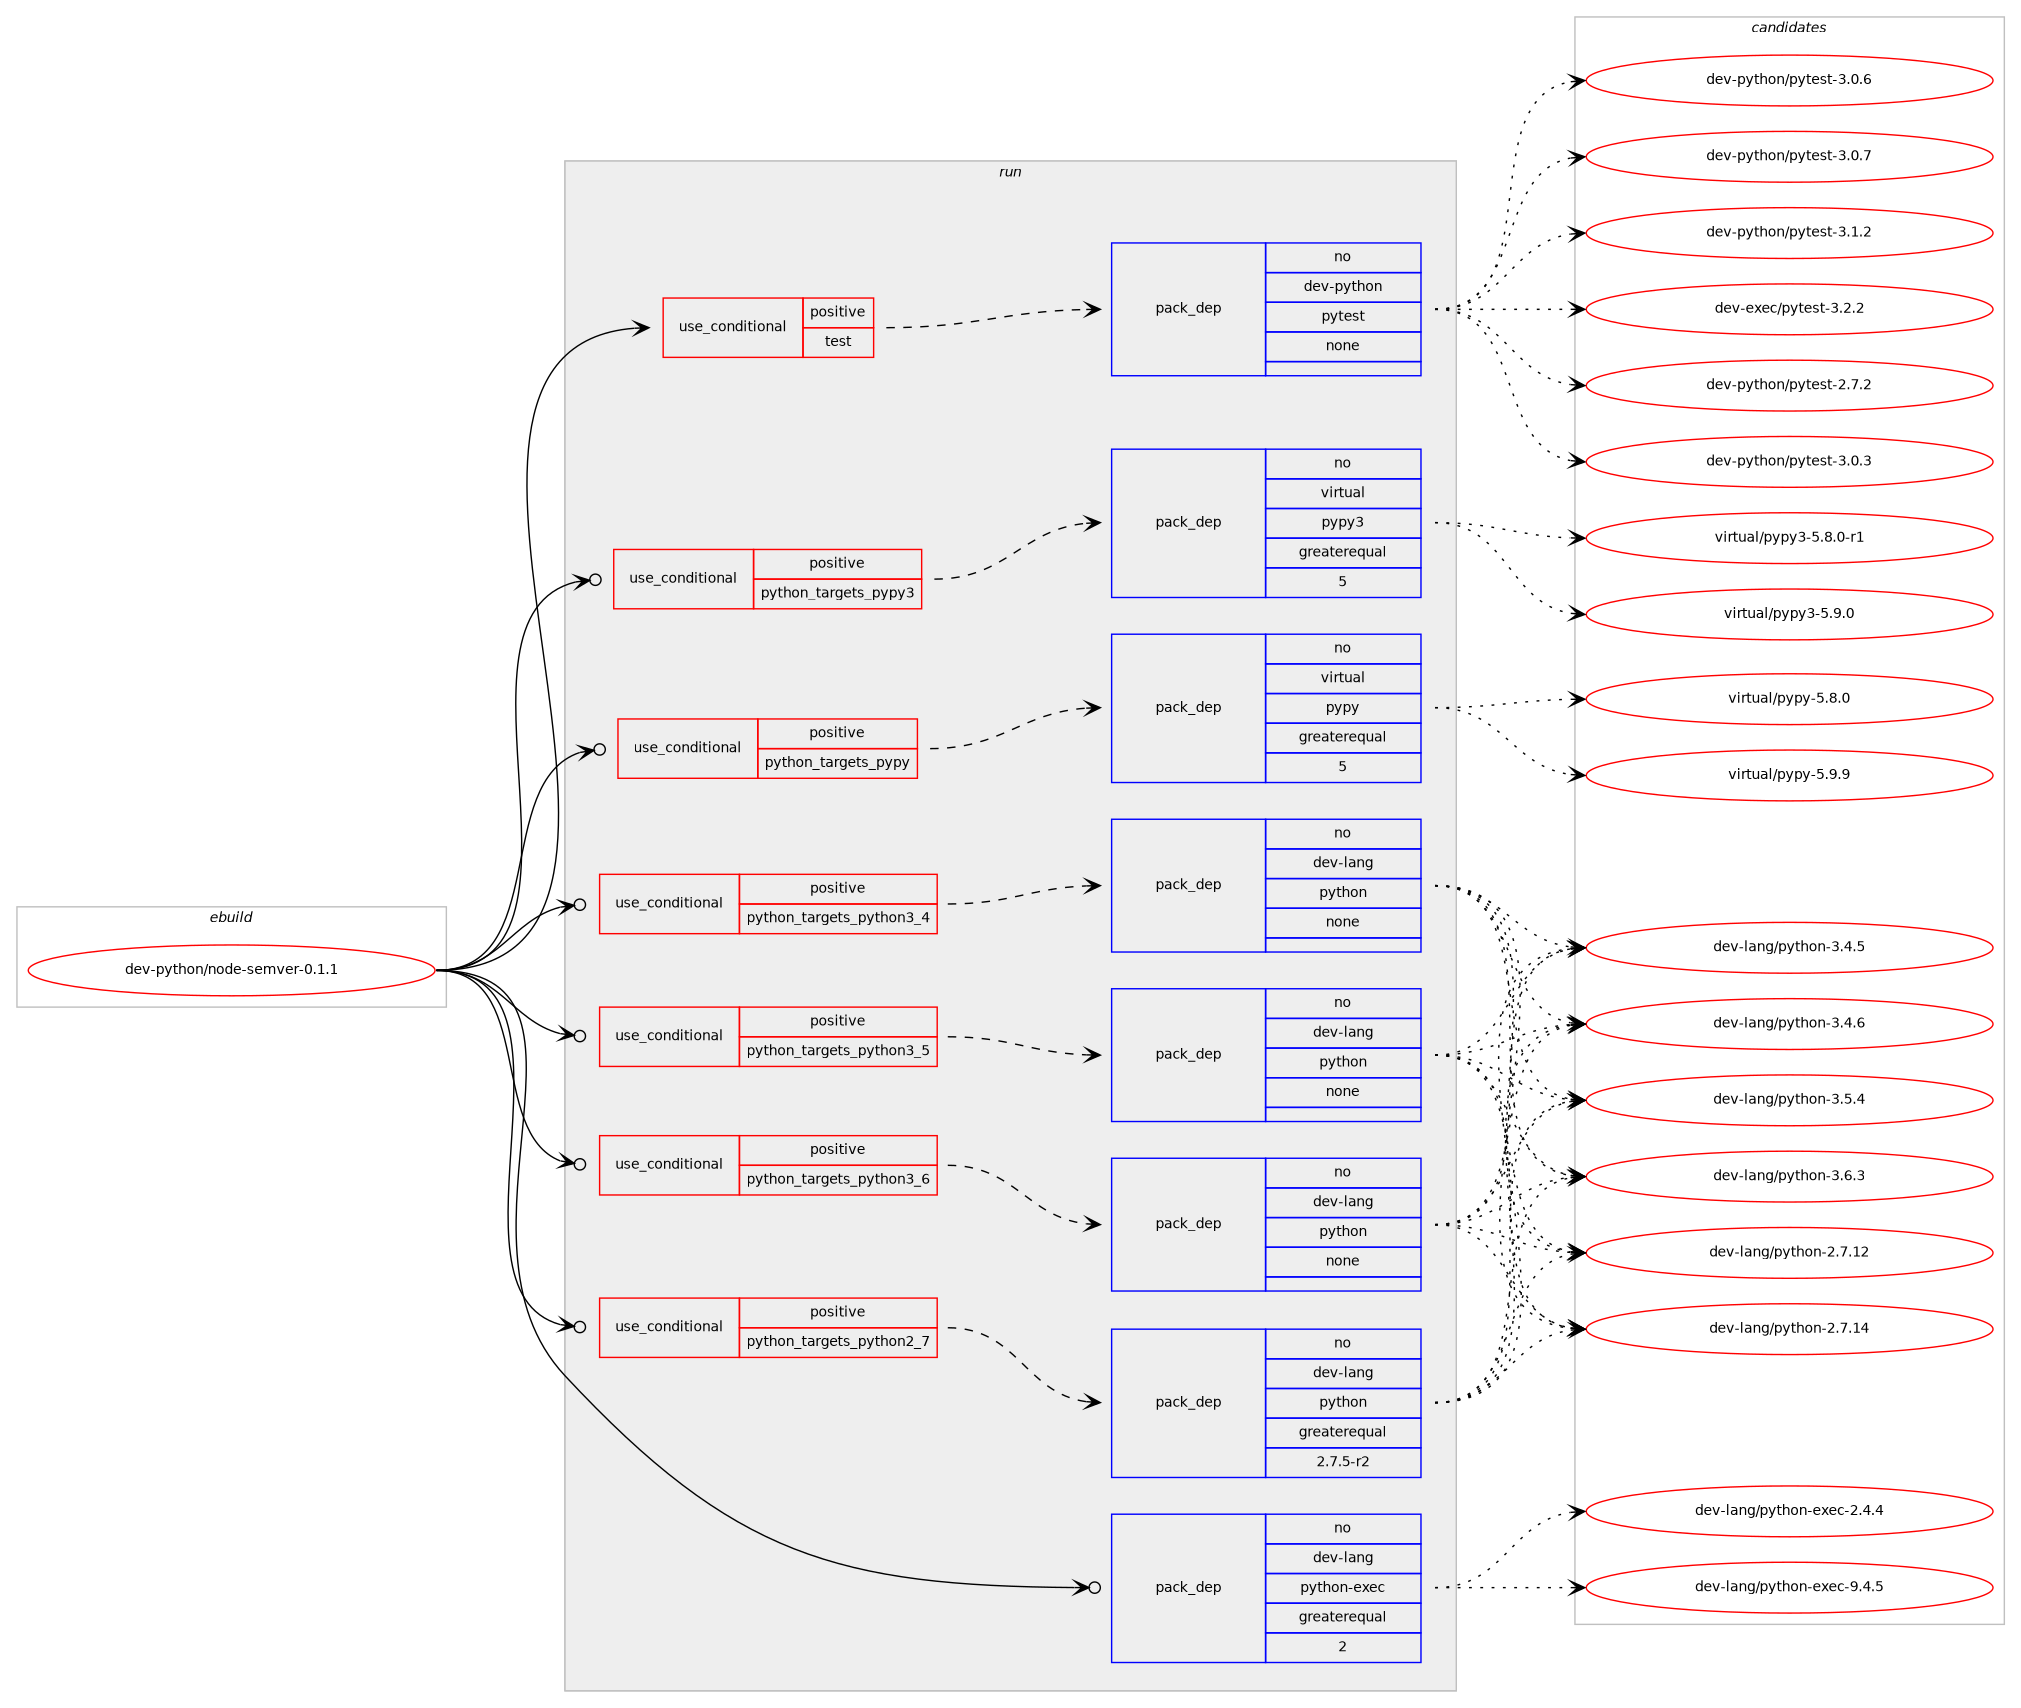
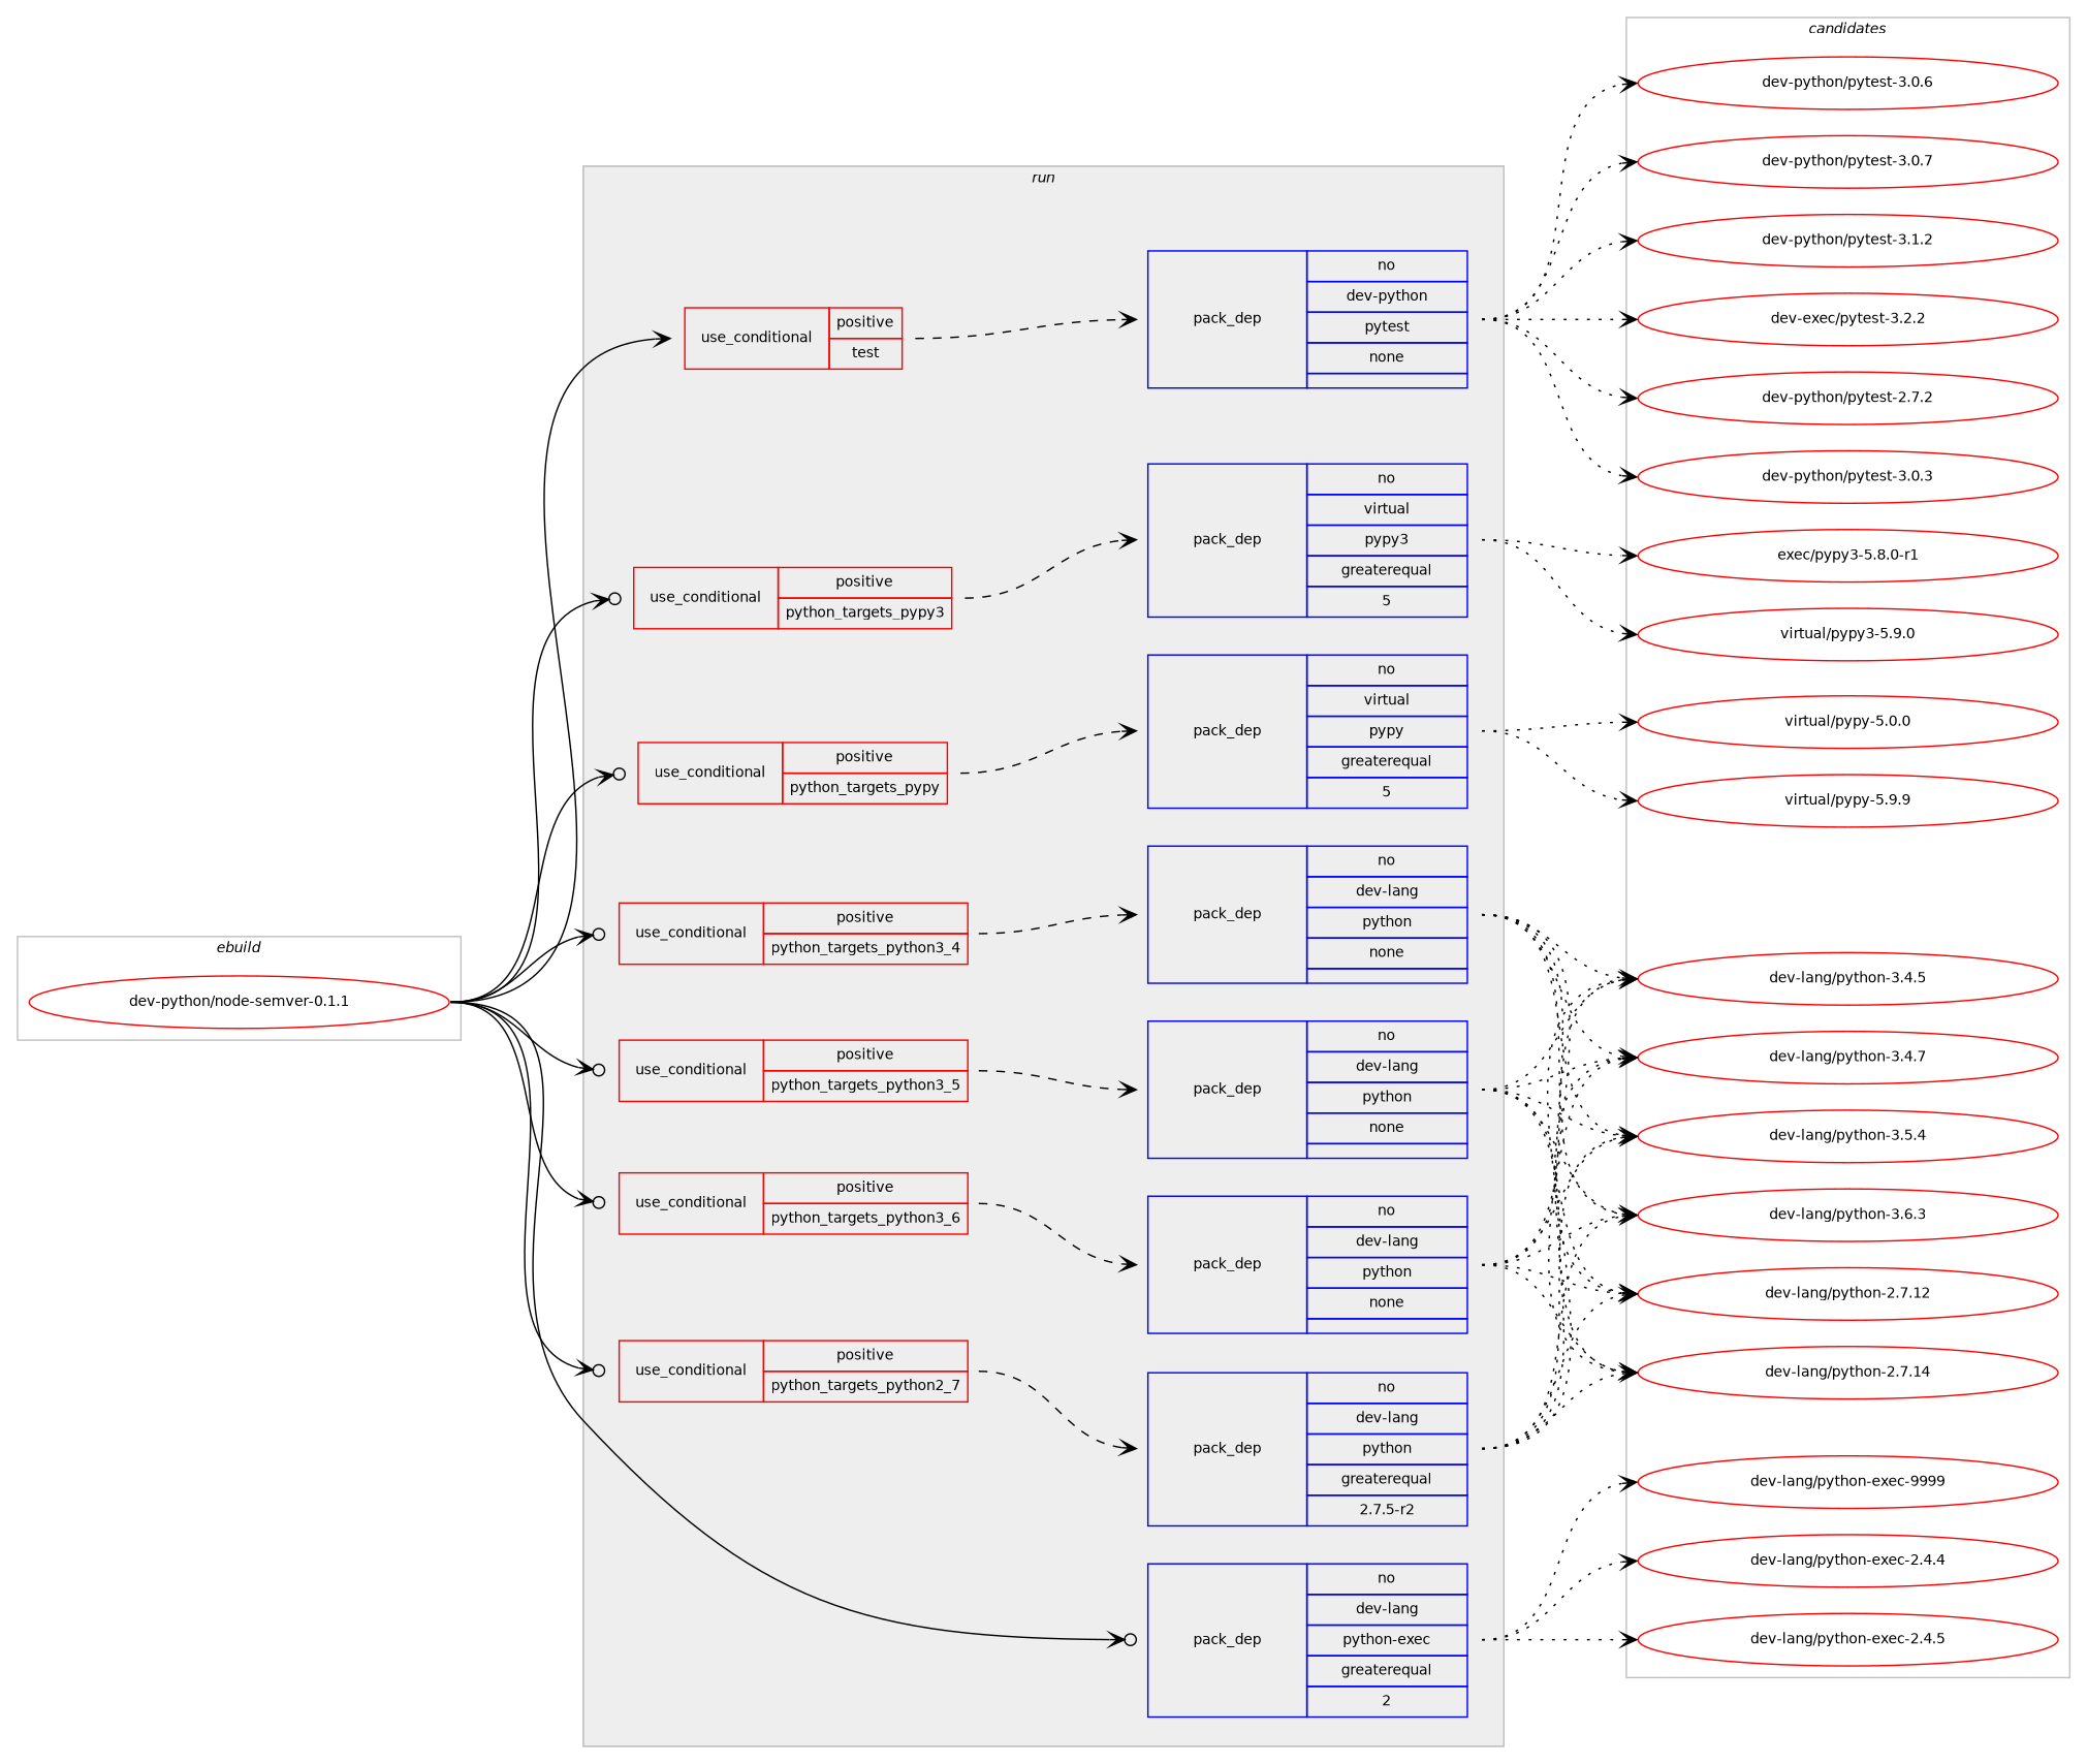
  digraph {
    compound=true
    concentrate=true
    fontname=Helvetica
    fontsize=10
    newrank=true
    rankdir=LR
    ranksep=1.5
    node [color=red fontname=Helvetica fontsize=10]
    edge [arrowhead=vee headport=w style=dotted tailport=e weight=100]
    n1 [label="dev-python/node-semver-0.1.1" width=4]
    n2 [color=blue label=<<TABLE BORDER="0" CELLBORDER="1" CELLSPACING="0" CELLPADDING="4" WIDTH="220"><TR><TD ROWSPAN="6" CELLPADDING="30">pack_dep</TD></TR><TR><TD WIDTH="110">no</TD></TR><TR><TD>dev-python</TD></TR><TR><TD>pytest</TD></TR><TR><TD>none</TD></TR><TR><TD></TD></TR></TABLE>> shape=none]
    n3 [label=<<TABLE BORDER="0" CELLBORDER="1" CELLSPACING="0" CELLPADDING="4"><TR><TD ROWSPAN="3" CELLPADDING="10">use_conditional</TD></TR><TR><TD>positive</TD></TR><TR><TD>test</TD></TR></TABLE>> shape=none]
    n4 [color=blue label=<<TABLE BORDER="0" CELLBORDER="1" CELLSPACING="0" CELLPADDING="4" WIDTH="220"><TR><TD ROWSPAN="6" CELLPADDING="30">pack_dep</TD></TR><TR><TD WIDTH="110">no</TD></TR><TR><TD>virtual</TD></TR><TR><TD>pypy</TD></TR><TR><TD>greaterequal</TD></TR><TR><TD>5</TD></TR></TABLE>> shape=none]
    n5 [label=<<TABLE BORDER="0" CELLBORDER="1" CELLSPACING="0" CELLPADDING="4"><TR><TD ROWSPAN="3" CELLPADDING="10">use_conditional</TD></TR><TR><TD>positive</TD></TR><TR><TD>python_targets_pypy</TD></TR></TABLE>> shape=none]
    n6 [color=blue label=<<TABLE BORDER="0" CELLBORDER="1" CELLSPACING="0" CELLPADDING="4" WIDTH="220"><TR><TD ROWSPAN="6" CELLPADDING="30">pack_dep</TD></TR><TR><TD WIDTH="110">no</TD></TR><TR><TD>virtual</TD></TR><TR><TD>pypy3</TD></TR><TR><TD>greaterequal</TD></TR><TR><TD>5</TD></TR></TABLE>> shape=none]
    n7 [label=<<TABLE BORDER="0" CELLBORDER="1" CELLSPACING="0" CELLPADDING="4"><TR><TD ROWSPAN="3" CELLPADDING="10">use_conditional</TD></TR><TR><TD>positive</TD></TR><TR><TD>python_targets_pypy3</TD></TR></TABLE>> shape=none]
    n8 [color=blue label=<<TABLE BORDER="0" CELLBORDER="1" CELLSPACING="0" CELLPADDING="4" WIDTH="220"><TR><TD ROWSPAN="6" CELLPADDING="30">pack_dep</TD></TR><TR><TD WIDTH="110">no</TD></TR><TR><TD>dev-lang</TD></TR><TR><TD>python</TD></TR><TR><TD>greaterequal</TD></TR><TR><TD>2.7.5-r2</TD></TR></TABLE>> shape=none]
    n9 [label=<<TABLE BORDER="0" CELLBORDER="1" CELLSPACING="0" CELLPADDING="4"><TR><TD ROWSPAN="3" CELLPADDING="10">use_conditional</TD></TR><TR><TD>positive</TD></TR><TR><TD>python_targets_python2_7</TD></TR></TABLE>> shape=none]
    n10 [color=blue label=<<TABLE BORDER="0" CELLBORDER="1" CELLSPACING="0" CELLPADDING="4" WIDTH="220"><TR><TD ROWSPAN="6" CELLPADDING="30">pack_dep</TD></TR><TR><TD WIDTH="110">no</TD></TR><TR><TD>dev-lang</TD></TR><TR><TD>python</TD></TR><TR><TD>none</TD></TR><TR><TD></TD></TR></TABLE>> shape=none]
    n11 [label=<<TABLE BORDER="0" CELLBORDER="1" CELLSPACING="0" CELLPADDING="4"><TR><TD ROWSPAN="3" CELLPADDING="10">use_conditional</TD></TR><TR><TD>positive</TD></TR><TR><TD>python_targets_python3_4</TD></TR></TABLE>> shape=none]
    n12 [color=blue label=<<TABLE BORDER="0" CELLBORDER="1" CELLSPACING="0" CELLPADDING="4" WIDTH="220"><TR><TD ROWSPAN="6" CELLPADDING="30">pack_dep</TD></TR><TR><TD WIDTH="110">no</TD></TR><TR><TD>dev-lang</TD></TR><TR><TD>python</TD></TR><TR><TD>none</TD></TR><TR><TD></TD></TR></TABLE>> shape=none]
    n13 [label=<<TABLE BORDER="0" CELLBORDER="1" CELLSPACING="0" CELLPADDING="4"><TR><TD ROWSPAN="3" CELLPADDING="10">use_conditional</TD></TR><TR><TD>positive</TD></TR><TR><TD>python_targets_python3_5</TD></TR></TABLE>> shape=none]
    n14 [color=blue label=<<TABLE BORDER="0" CELLBORDER="1" CELLSPACING="0" CELLPADDING="4" WIDTH="220"><TR><TD ROWSPAN="6" CELLPADDING="30">pack_dep</TD></TR><TR><TD WIDTH="110">no</TD></TR><TR><TD>dev-lang</TD></TR><TR><TD>python</TD></TR><TR><TD>none</TD></TR><TR><TD></TD></TR></TABLE>> shape=none]
    n15 [label=<<TABLE BORDER="0" CELLBORDER="1" CELLSPACING="0" CELLPADDING="4"><TR><TD ROWSPAN="3" CELLPADDING="10">use_conditional</TD></TR><TR><TD>positive</TD></TR><TR><TD>python_targets_python3_6</TD></TR></TABLE>> shape=none]
    n16 [color=blue label=<<TABLE BORDER="0" CELLBORDER="1" CELLSPACING="0" CELLPADDING="4" WIDTH="220"><TR><TD ROWSPAN="6" CELLPADDING="30">pack_dep</TD></TR><TR><TD WIDTH="110">no</TD></TR><TR><TD>dev-lang</TD></TR><TR><TD>python-exec</TD></TR><TR><TD>greaterequal</TD></TR><TR><TD>2</TD></TR></TABLE>> shape=none]
    n17 [label="dev-python/pytest-2.7.2" width=4]
    n18 [label="dev-python/pytest-3.0.3" width=4]
    n19 [label="dev-python/pytest-3.0.6" width=4]
    n20 [label="dev-python/pytest-3.0.7" width=4]
    n21 [label="dev-python/pytest-3.1.2" width=4]
    n22 [label="dev-exec/pytest-3.2.2" width=4]
-   n23 [label="virtual/pypy-5.8.0" width=4]
+   n23 [label="virtual/pypy-5.0.0" width=4]
    n24 [label="virtual/pypy-5.9.9" width=4]
-   n25 [label="virtual/pypy3-5.8.0-r1" width=4]
+   n25 [label="exec/pypy3-5.8.0-r1" width=4]
    n26 [label="virtual/pypy3-5.9.0" width=4]
    n27 [label="dev-lang/python-2.7.12" width=4]
    n28 [label="dev-lang/python-2.7.14" width=4]
    n29 [label="dev-lang/python-3.4.5" width=4]
-   n30 [label="dev-lang/python-3.4.6" width=4]
+   n30 [label="dev-lang/python-3.4.7" width=4]
    n31 [label="dev-lang/python-3.5.4" width=4]
    n32 [label="dev-lang/python-3.6.3" width=4]
    n33 [label="dev-lang/python-exec-2.4.4" width=4]
-   n34 [label="dev-lang/python-exec-9.4.5" width=4]
+   n34 [label="dev-lang/python-exec-2.4.5" width=4]
+   n35 [label="dev-lang/python-exec-9999" width=4]
    subgraph cluster_1 {
      color=gray
      label=<<i>ebuild</i>>
      rank=same
      n1
    }
    subgraph cluster_2 {
      color=gray
      label=<<i>dependencies</i>>
      subgraph cluster_3 {
        color=gray
        fillcolor="#eeeeee"
        label=<<i>compile</i>>
        style=filled
        subgraph sub_4 {
          color=gray
          fillcolor="#eeeeee"
          label=<<i>compile</i>>
          style=filled
          n3
          subgraph sub_5 {
            color=gray
            fillcolor="#eeeeee"
            label=<<i>compile</i>>
            style=filled
            n2
          }
        }
      }
      subgraph cluster_6 {
        color=gray
        fillcolor="#eeeeee"
        label=<<i>compile and run</i>>
        style=filled
        subgraph sub_7 {
          color=gray
          fillcolor="#eeeeee"
          label=<<i>compile and run</i>>
          style=filled
          n5
          subgraph sub_8 {
            color=gray
            fillcolor="#eeeeee"
            label=<<i>compile and run</i>>
            style=filled
            n4
          }
        }
        subgraph sub_9 {
          color=gray
          fillcolor="#eeeeee"
          label=<<i>compile and run</i>>
          style=filled
          n7
          subgraph sub_10 {
            color=gray
            fillcolor="#eeeeee"
            label=<<i>compile and run</i>>
            style=filled
            n6
          }
        }
        subgraph sub_11 {
          color=gray
          fillcolor="#eeeeee"
          label=<<i>compile and run</i>>
          style=filled
          n9
          subgraph sub_12 {
            color=gray
            fillcolor="#eeeeee"
            label=<<i>compile and run</i>>
            style=filled
            n8
          }
        }
        subgraph sub_13 {
          color=gray
          fillcolor="#eeeeee"
          label=<<i>compile and run</i>>
          style=filled
          n11
          subgraph sub_14 {
            color=gray
            fillcolor="#eeeeee"
            label=<<i>compile and run</i>>
            style=filled
            n10
          }
        }
        subgraph sub_15 {
          color=gray
          fillcolor="#eeeeee"
          label=<<i>compile and run</i>>
          style=filled
          n13
          subgraph sub_16 {
            color=gray
            fillcolor="#eeeeee"
            label=<<i>compile and run</i>>
            style=filled
            n12
          }
        }
        subgraph sub_17 {
          color=gray
          fillcolor="#eeeeee"
          label=<<i>compile and run</i>>
          style=filled
          n15
          subgraph sub_18 {
            color=gray
            fillcolor="#eeeeee"
            label=<<i>compile and run</i>>
            style=filled
            n14
          }
        }
        subgraph sub_19 {
          color=gray
          fillcolor="#eeeeee"
          label=<<i>compile and run</i>>
          style=filled
          n16
        }
      }
      subgraph cluster_20 {
        color=gray
        fillcolor="#eeeeee"
        label=<<i>run</i>>
        style=filled
      }
    }
    subgraph cluster_21 {
      color=gray
      label=<<i>candidates</i>>
      rank=same
      subgraph sub_22 {
        color=black
        label=<<i>candidates</i>>
        nodesep=1
        rank=same
        n17
        n18
        n19
        n20
        n21
        n22
      }
      subgraph sub_23 {
        color=black
        label=<<i>candidates</i>>
        nodesep=1
        rank=same
        n23
        n24
      }
      subgraph sub_24 {
        color=black
        label=<<i>candidates</i>>
        nodesep=1
        rank=same
        n25
        n26
      }
      subgraph sub_25 {
        color=black
        label=<<i>candidates</i>>
        nodesep=1
        rank=same
        n27
        n28
        n29
        n30
        n31
        n32
      }
      subgraph sub_26 {
        color=black
        label=<<i>candidates</i>>
        nodesep=1
        rank=same
        n27
        n28
        n29
        n30
        n31
        n32
      }
      subgraph sub_27 {
        color=black
        label=<<i>candidates</i>>
        nodesep=1
        rank=same
        n27
        n28
        n29
        n30
        n31
        n32
      }
      subgraph sub_28 {
        color=black
        label=<<i>candidates</i>>
        nodesep=1
        rank=same
        n27
        n28
        n29
        n30
        n31
        n32
      }
      subgraph sub_29 {
        color=black
        label=<<i>candidates</i>>
        nodesep=1
        rank=same
        n33
        n34
+       n35
      }
    }
    n1 -> n3 [style=solid weight=20]
    n1 -> n5 [arrowhead=odotvee style=solid weight=20]
    n1 -> n7 [arrowhead=odotvee style=solid weight=20]
    n1 -> n9 [arrowhead=odotvee style=solid weight=20]
    n1 -> n11 [arrowhead=odotvee style=solid weight=20]
    n1 -> n13 [arrowhead=odotvee style=solid weight=20]
    n1 -> n15 [arrowhead=odotvee style=solid weight=20]
    n1 -> n16 [arrowhead=odotvee style=solid weight=20]
    n2 -> n17
    n2 -> n18
    n2 -> n19
    n2 -> n20
    n2 -> n21
    n2 -> n22
    n3 -> n2 [style=dashed weight=20]
    n4 -> n23
    n4 -> n24
    n5 -> n4 [style=dashed weight=20]
    n6 -> n25
    n6 -> n26
    n7 -> n6 [style=dashed weight=20]
    n8 -> n27
    n8 -> n28
    n8 -> n29
    n8 -> n30
    n8 -> n31
    n8 -> n32
    n9 -> n8 [style=dashed weight=20]
    n10 -> n27
    n10 -> n28
    n10 -> n29
    n10 -> n30
    n10 -> n31
    n10 -> n32
    n11 -> n10 [style=dashed weight=20]
    n12 -> n27
    n12 -> n28
    n12 -> n29
    n12 -> n30
    n12 -> n31
    n12 -> n32
    n13 -> n12 [style=dashed weight=20]
    n14 -> n27
    n14 -> n28
    n14 -> n29
    n14 -> n30
    n14 -> n31
    n14 -> n32
    n15 -> n14 [style=dashed weight=20]
    n16 -> n33
    n16 -> n34
+   n16 -> n35
  }
